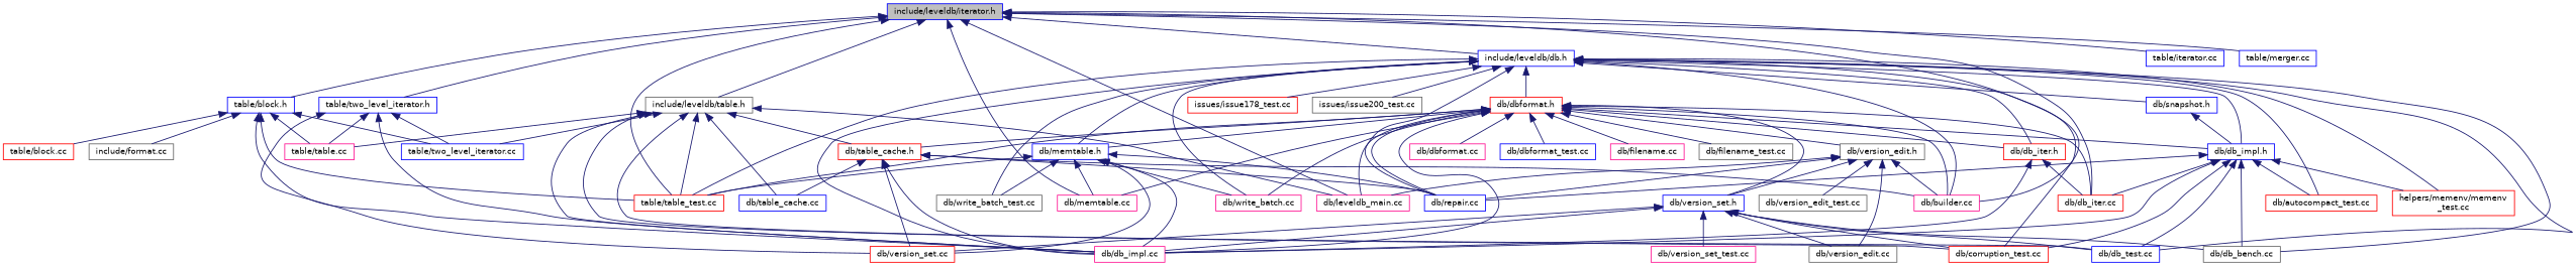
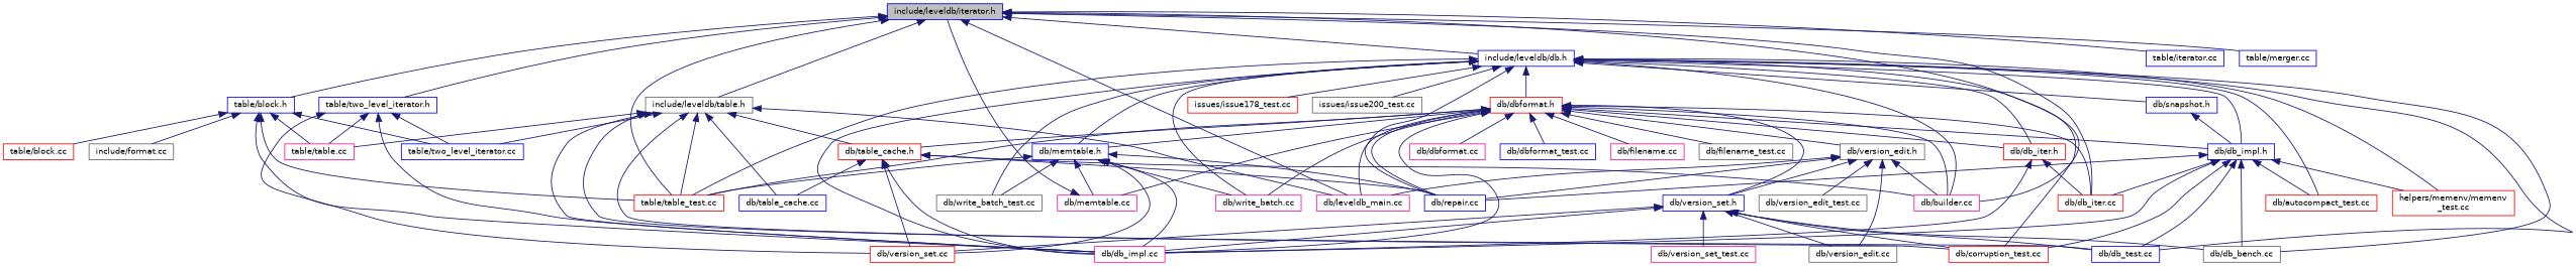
  digraph {
    node [color=blue fillcolor=white fontname=Helvetica fontsize=10 shape=record style=filled]
    edge [color=midnightblue dir=back fontname=Helvetica fontsize=10 labelfontname=Helvetica labelfontsize=10 style=solid]
    n1 [fillcolor=grey75 fontcolor=black height=0.2 label="include/leveldb/iterator.h" width=0.4]
    n2 [color=deeppink height=0.2 label="db/builder.cc" width=0.4]
    n3 [height=0.2 label="table/block.h" width=0.4]
    n4 [color=red height=0.2 label="table/table_test.cc" width=0.4]
    n5 [height=0.2 label="table/two_level_iterator.h" width=0.4]
    n6 [color=red height=0.2 label="db/db_iter.cc" width=0.4]
    n7 [color=deeppink height=0.2 label="db/leveldb_main.cc" width=0.4]
    n8 [color=deeppink height=0.2 label="db/memtable.cc" width=0.4]
    n9 [height=0.2 label="include/leveldb/db.h" width=0.4]
    n10 [color=gray40 height=0.2 label="include/leveldb/table.h" width=0.4]
    n11 [height=0.2 label="table/iterator.cc" width=0.4]
    n12 [height=0.2 label="table/merger.cc" width=0.4]
    n13 [color=deeppink height=0.2 label="db/db_impl.cc" width=0.4]
    n14 [color=red height=0.2 label="table/block.cc" width=0.4]
    n15 [color=gray40 height=0.2 label="include/format.cc" width=0.4]
    n16 [color=deeppink height=0.2 label="table/table.cc" width=0.4]
    n17 [height=0.2 label="table/two_level_iterator.cc" width=0.4]
    n18 [color=red height=0.2 label="db/version_set.cc" width=0.4]
    n19 [color=red height=0.2 label="db/autocompact_test.cc" width=0.4]
    n20 [color=red height=0.2 label="db/dbformat.h" width=0.4]
    n21 [height=0.2 label="db/db_impl.h" width=0.4]
    n22 [color=red height=0.2 label="db/corruption_test.cc" width=0.4]
    n23 [color=gray40 height=0.2 label="db/db_bench.cc" width=0.4]
    n24 [height=0.2 label="db/db_test.cc" width=0.4]
    n25 [height=0.2 label="db/repair.cc" width=0.4]
    n26 [color=red height=0.2 label="helpers/memenv/memenv\l_test.cc" width=0.4]
    n27 [color=red height=0.2 label="db/db_iter.h" width=0.4]
    n28 [height=0.2 label="db/memtable.h" width=0.4]
    n29 [color=deeppink height=0.2 label="db/write_batch.cc" width=0.4]
    n30 [color=gray40 height=0.2 label="db/write_batch_test.cc" width=0.4]
    n31 [height=0.2 label="db/snapshot.h" width=0.4]
    n32 [color=red height=0.2 label="issues/issue178_test.cc" width=0.4]
    n33 [color=gray40 height=0.2 label="issues/issue200_test.cc" width=0.4]
    n34 [color=red height=0.2 label="db/table_cache.h" width=0.4]
    n35 [height=0.2 label="db/table_cache.cc" width=0.4]
    n36 [color=gray40 height=0.2 label="db/version_edit.h" width=0.4]
    n37 [height=0.2 label="db/version_set.h" width=0.4]
    n38 [color=deeppink height=0.2 label="db/dbformat.cc" width=0.4]
    n39 [height=0.2 label="db/dbformat_test.cc" width=0.4]
    n40 [color=deeppink height=0.2 label="db/filename.cc" width=0.4]
    n41 [color=gray40 height=0.2 label="db/filename_test.cc" width=0.4]
    n42 [color=gray40 height=0.2 label="db/version_edit.cc" width=0.4]
    n43 [color=gray40 height=0.2 label="db/version_edit_test.cc" width=0.4]
    n44 [color=deeppink height=0.2 label="db/version_set_test.cc" width=0.4]
    n1 -> n2
    n1 -> n3
    n1 -> n4
    n1 -> n5
    n1 -> n6
    n1 -> n7
-   n1 -> n8
+   n8 -> n1
    n1 -> n9
    n1 -> n10
    n1 -> n11
    n1 -> n12
    n3 -> n4
    n3 -> n13
    n3 -> n14
    n3 -> n15
    n3 -> n16
    n3 -> n17
    n5 -> n13
    n5 -> n16
    n5 -> n17
    n5 -> n18
    n9 -> n2
    n9 -> n4
    n9 -> n13
    n9 -> n19
    n9 -> n20
    n9 -> n21
    n9 -> n22
    n9 -> n23
    n9 -> n24
    n9 -> n25
    n9 -> n26
    n9 -> n27
    n9 -> n28
    n9 -> n29
    n9 -> n30
    n9 -> n31
    n9 -> n32
    n9 -> n33
    n10 -> n4
    n10 -> n7
    n10 -> n13
    n10 -> n16
    n10 -> n17
    n10 -> n22
    n10 -> n24
    n10 -> n34
    n10 -> n35
    n20 -> n2
    n20 -> n4
    n20 -> n6
    n20 -> n7
    n20 -> n8
    n20 -> n13
    n20 -> n21
    n20 -> n25
    n20 -> n27
    n20 -> n28
    n20 -> n29
    n20 -> n34
    n20 -> n36
    n20 -> n37
    n20 -> n38
    n20 -> n39
    n20 -> n40
    n20 -> n41
    n21 -> n6
    n21 -> n13
    n21 -> n19
    n21 -> n22
    n21 -> n23
    n21 -> n24
    n21 -> n25
    n21 -> n26
    n27 -> n6
    n27 -> n13
    n28 -> n4
    n28 -> n8
    n28 -> n13
    n28 -> n18
    n28 -> n25
    n28 -> n29
    n28 -> n30
    n31 -> n21
    n34 -> n2
    n34 -> n13
    n34 -> n18
    n34 -> n25
    n34 -> n35
    n36 -> n2
    n36 -> n7
    n36 -> n25
    n36 -> n37
    n36 -> n42
    n36 -> n43
    n37 -> n13
    n37 -> n18
    n37 -> n22
    n37 -> n23
    n37 -> n24
    n37 -> n42
    n37 -> n44
  }
